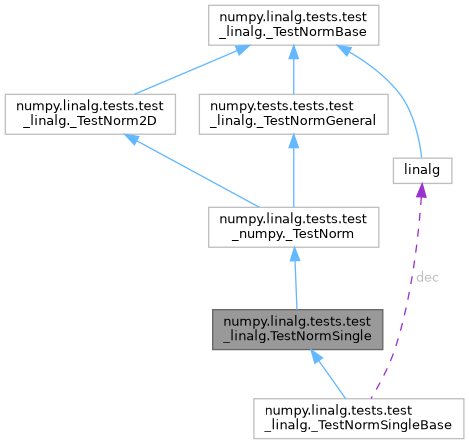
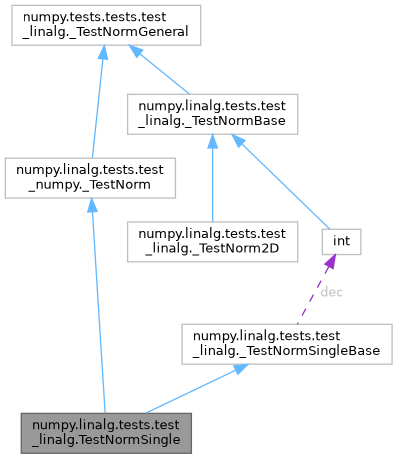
  digraph {
    rankdir=TB
    node [color=grey75 fillcolor=white fontname=Helvetica fontsize=10 shape=box style=filled]
    edge [color=steelblue1 dir=back fontname=Helvetica fontsize=10 labelfontname=Helvetica labelfontsize=10 style=solid]
    n1 [color=gray40 fillcolor=grey60 fontcolor=black height=0.2 label="numpy.linalg.tests.test\l_linalg.TestNormSingle" width=0.4]
    n2 [height=0.2 label="numpy.linalg.tests.test\l_numpy._TestNorm" width=0.4]
    n3 [height=0.2 label="numpy.linalg.tests.test\l_linalg._TestNorm2D" width=0.4]
    n4 [height=0.2 label="numpy.linalg.tests.test\l_linalg._TestNormBase" width=0.4]
    n5 [height=0.2 label="numpy.tests.tests.test\l_linalg._TestNormGeneral" width=0.4]
-   n6 [height=0.2 label=linalg width=0.4]
+   n6 [height=0.2 label=int width=0.4]
    n7 [height=0.2 label="numpy.linalg.tests.test\l_linalg._TestNormSingleBase" width=0.4]
    n2 -> n1
-   n3 -> n2
    n4 -> n3
-   n4 -> n5
+   n5 -> n4
    n4 -> n6
    n5 -> n2
    n6 -> n7 [color=darkorchid3 fontcolor=grey label=" dec" style=dashed]
-   n1 -> n7
+   n7 -> n1
  }
